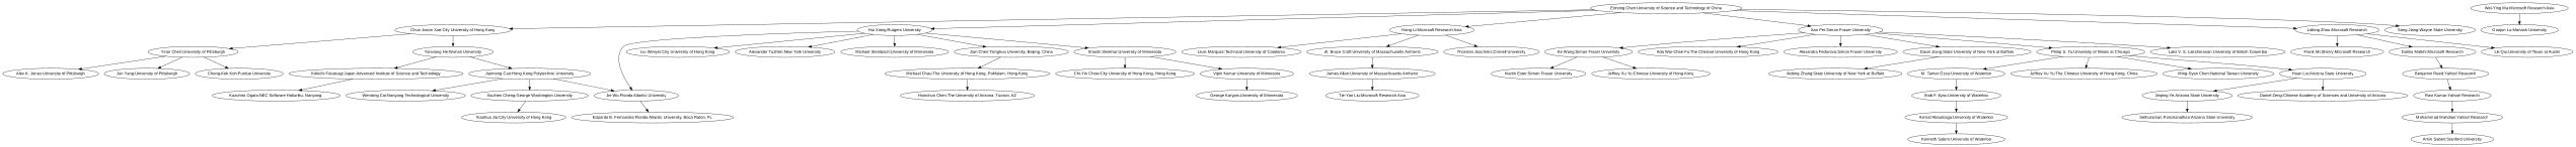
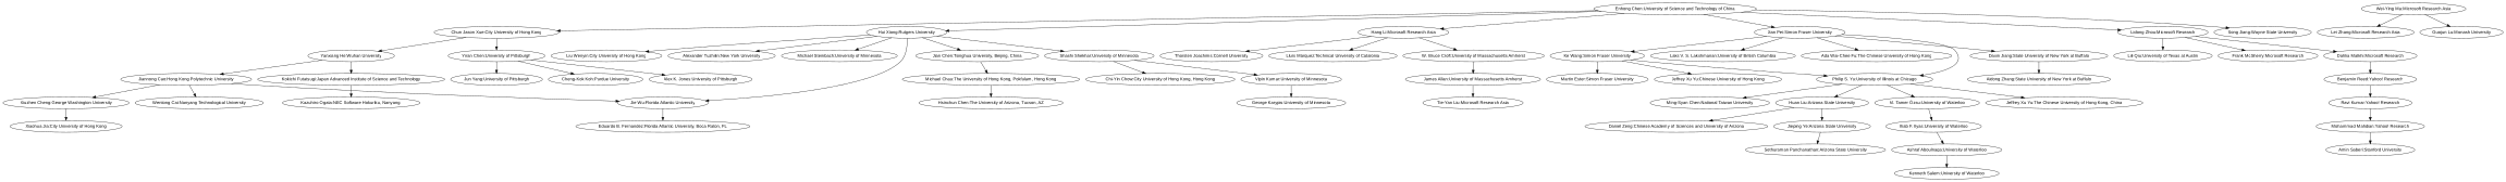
  strict digraph {
    fontname="Liberation Sans"
    node [fontname="Liberation Sans"]
    edge [fontname="Liberation Sans"]
    "Yanxiang He:Wuhan University"
    "Jiannong Cao:Hong Kong Polytechnic University"
    "Kokichi Futatsugi:Japan Advanced Institute of Science and Technology"
    "Jie Wu:Florida Atlantic University"
    "Xiuzhen Cheng:George Washington University"
    "Wentong Cai:Nanyang Technological University"
    n7 [label="Kazuhiro Ogata:NEC Software Hokuriku, Nanyang."]
    "Eduardo B. Fernandez:Florida Atlantic University, Boca Raton, FL"
    "Xiaohua Jia:City University of Hong Kong"
    "Philip S. Yu:University of Illinois at Chicago"
    "Ming-Syan Chen:National Taiwan University"
    "Huan Liu:Arizona State University"
    "M. Tamer Özsu:University of Waterloo"
    "Jeffrey Xu Yu:The Chinese University of Hong Kong, China"
    "Daniel Zeng:Chinese Academy of Sciences and University of Arizona"
    "Jieping Ye:Arizona State University"
    "Ihab F. Ilyas:University of Waterloo"
    "Mohammad Mahdian:Yahoo! Research"
    "Amin Saberi:Stanford University"
    "Chun Jason Xue:City University of Hong Kong"
    "Yiran Chen:University of Pittsburgh"
    "Cheng-Kok Koh:Purdue University"
    "Alex K. Jones:University of Pittsburgh"
    "Jun Yang:University of Pittsburgh"
    "Hang Li:Microsoft Research Asia"
    "W. Bruce Croft:University of Massachusetts Amherst"
    "Thorsten Joachims:Cornell University"
    "Lluís Màrquez:Technical University of Catalonia"
    "James Allan:University of Massachusetts Amherst"
    "Tie-Yan Liu:Microsoft Research Asia"
    "Jian Pei:Simon Fraser University"
    "Laks V. S. Lakshmanan:University of British Columbia"
    "Ke Wang:Simon Fraser University"
    "Ada Wai-Chee Fu:The Chinese University of Hong Kong"
-   "Alexandra Fedorova:Simon Fraser University"
    "Daxin Jiang:State University of New York at Buffalo"
    "Martin Ester:Simon Fraser University"
    "Jeffrey Xu Yu:Chinese University of Hong Kong"
    "Aidong Zhang:State University of New York at Buffalo"
    "Hui Xiong:Rutgers University"
    "Shashi Shekhar:University of Minnesota"
    "Jian Chen:Tsinghua University, Beijing, China"
    "Liu Wenyin:City University of Hong Kong"
    "Alexander Tuzhilin:New York University"
    "Michael Steinbach:University of Minnesota"
    "Chi-Yin Chow:City University of Hong Kong, Hong Kong"
    "Vipin Kumar:University of Minnesota"
    "Michael Chau:The University of Hong Kong, Pokfulam, Hong Kong"
    "George Karypis:University of Minnesota"
    "Hsinchun Chen:The University of Arizona, Tucson, AZ"
    "Dahlia Malkhi:Microsoft Research"
    "Benjamin Reed:Yahoo! Research"
    "Ravi Kumar:Yahoo! Research"
    "Enhong Chen:University of Science and Technology of China"
    "Lidong Zhou:Microsoft Research"
    "Song Jiang:Wayne State University"
    "Lili Qiu:University of Texas at Austin"
    "Frank McSherry:Microsoft Research"
    "Sethuraman Panchanathan:Arizona State University"
    "Ashraf Aboulnaga:University of Waterloo"
    "Kenneth Salem:University of Waterloo"
    "Wei-Ying Ma:Microsoft Research Asia"
+   "Lei Zhang:Microsoft Research Asia"
    "Guojun Lu:Monash University"
    "Yanxiang He:Wuhan University" -> "Jiannong Cao:Hong Kong Polytechnic University"
    "Yanxiang He:Wuhan University" -> "Kokichi Futatsugi:Japan Advanced Institute of Science and Technology"
    "Jiannong Cao:Hong Kong Polytechnic University" -> "Jie Wu:Florida Atlantic University"
    "Jiannong Cao:Hong Kong Polytechnic University" -> "Xiuzhen Cheng:George Washington University"
    "Jiannong Cao:Hong Kong Polytechnic University" -> "Wentong Cai:Nanyang Technological University"
    "Kokichi Futatsugi:Japan Advanced Institute of Science and Technology" -> n7
    "Jie Wu:Florida Atlantic University" -> "Eduardo B. Fernandez:Florida Atlantic University, Boca Raton, FL"
    "Xiuzhen Cheng:George Washington University" -> "Xiaohua Jia:City University of Hong Kong"
    "Philip S. Yu:University of Illinois at Chicago" -> "Ming-Syan Chen:National Taiwan University"
    "Philip S. Yu:University of Illinois at Chicago" -> "Huan Liu:Arizona State University"
    "Philip S. Yu:University of Illinois at Chicago" -> "M. Tamer Özsu:University of Waterloo"
    "Philip S. Yu:University of Illinois at Chicago" -> "Jeffrey Xu Yu:The Chinese University of Hong Kong, China"
    "Huan Liu:Arizona State University" -> "Daniel Zeng:Chinese Academy of Sciences and University of Arizona"
    "Huan Liu:Arizona State University" -> "Jieping Ye:Arizona State University"
    "M. Tamer Özsu:University of Waterloo" -> "Ihab F. Ilyas:University of Waterloo"
    "Jieping Ye:Arizona State University" -> "Sethuraman Panchanathan:Arizona State University"
    "Ihab F. Ilyas:University of Waterloo" -> "Ashraf Aboulnaga:University of Waterloo"
    "Mohammad Mahdian:Yahoo! Research" -> "Amin Saberi:Stanford University"
    "Chun Jason Xue:City University of Hong Kong" -> "Yanxiang He:Wuhan University"
    "Chun Jason Xue:City University of Hong Kong" -> "Yiran Chen:University of Pittsburgh"
    "Yiran Chen:University of Pittsburgh" -> "Cheng-Kok Koh:Purdue University"
    "Yiran Chen:University of Pittsburgh" -> "Alex K. Jones:University of Pittsburgh"
    "Yiran Chen:University of Pittsburgh" -> "Jun Yang:University of Pittsburgh"
    "Hang Li:Microsoft Research Asia" -> "W. Bruce Croft:University of Massachusetts Amherst"
    "Hang Li:Microsoft Research Asia" -> "Thorsten Joachims:Cornell University"
    "Hang Li:Microsoft Research Asia" -> "Lluís Màrquez:Technical University of Catalonia"
    "W. Bruce Croft:University of Massachusetts Amherst" -> "James Allan:University of Massachusetts Amherst"
    "James Allan:University of Massachusetts Amherst" -> "Tie-Yan Liu:Microsoft Research Asia"
    "Jian Pei:Simon Fraser University" -> "Philip S. Yu:University of Illinois at Chicago"
    "Jian Pei:Simon Fraser University" -> "Laks V. S. Lakshmanan:University of British Columbia"
    "Jian Pei:Simon Fraser University" -> "Ke Wang:Simon Fraser University"
    "Jian Pei:Simon Fraser University" -> "Ada Wai-Chee Fu:The Chinese University of Hong Kong"
-   "Jian Pei:Simon Fraser University" -> "Alexandra Fedorova:Simon Fraser University"
    "Jian Pei:Simon Fraser University" -> "Daxin Jiang:State University of New York at Buffalo"
+   "Ke Wang:Simon Fraser University" -> "Philip S. Yu:University of Illinois at Chicago"
    "Ke Wang:Simon Fraser University" -> "Martin Ester:Simon Fraser University"
    "Ke Wang:Simon Fraser University" -> "Jeffrey Xu Yu:Chinese University of Hong Kong"
    "Daxin Jiang:State University of New York at Buffalo" -> "Aidong Zhang:State University of New York at Buffalo"
    "Hui Xiong:Rutgers University" -> "Jie Wu:Florida Atlantic University"
    "Hui Xiong:Rutgers University" -> "Shashi Shekhar:University of Minnesota"
    "Hui Xiong:Rutgers University" -> "Jian Chen:Tsinghua University, Beijing, China"
    "Hui Xiong:Rutgers University" -> "Liu Wenyin:City University of Hong Kong"
    "Hui Xiong:Rutgers University" -> "Alexander Tuzhilin:New York University"
    "Hui Xiong:Rutgers University" -> "Michael Steinbach:University of Minnesota"
    "Shashi Shekhar:University of Minnesota" -> "Chi-Yin Chow:City University of Hong Kong, Hong Kong"
    "Shashi Shekhar:University of Minnesota" -> "Vipin Kumar:University of Minnesota"
    "Jian Chen:Tsinghua University, Beijing, China" -> "Michael Chau:The University of Hong Kong, Pokfulam, Hong Kong"
    "Vipin Kumar:University of Minnesota" -> "George Karypis:University of Minnesota"
    "Michael Chau:The University of Hong Kong, Pokfulam, Hong Kong" -> "Hsinchun Chen:The University of Arizona, Tucson, AZ"
    "Dahlia Malkhi:Microsoft Research" -> "Benjamin Reed:Yahoo! Research"
    "Benjamin Reed:Yahoo! Research" -> "Ravi Kumar:Yahoo! Research"
    "Ravi Kumar:Yahoo! Research" -> "Mohammad Mahdian:Yahoo! Research"
    "Enhong Chen:University of Science and Technology of China" -> "Chun Jason Xue:City University of Hong Kong"
    "Enhong Chen:University of Science and Technology of China" -> "Hang Li:Microsoft Research Asia"
    "Enhong Chen:University of Science and Technology of China" -> "Jian Pei:Simon Fraser University"
    "Enhong Chen:University of Science and Technology of China" -> "Hui Xiong:Rutgers University"
    "Enhong Chen:University of Science and Technology of China" -> "Lidong Zhou:Microsoft Research"
    "Enhong Chen:University of Science and Technology of China" -> "Song Jiang:Wayne State University"
    "Lidong Zhou:Microsoft Research" -> "Dahlia Malkhi:Microsoft Research"
    "Lidong Zhou:Microsoft Research" -> "Lili Qiu:University of Texas at Austin"
    "Lidong Zhou:Microsoft Research" -> "Frank McSherry:Microsoft Research"
    "Ashraf Aboulnaga:University of Waterloo" -> "Kenneth Salem:University of Waterloo"
+   "Wei-Ying Ma:Microsoft Research Asia" -> "Lei Zhang:Microsoft Research Asia"
    "Wei-Ying Ma:Microsoft Research Asia" -> "Guojun Lu:Monash University"
  }
